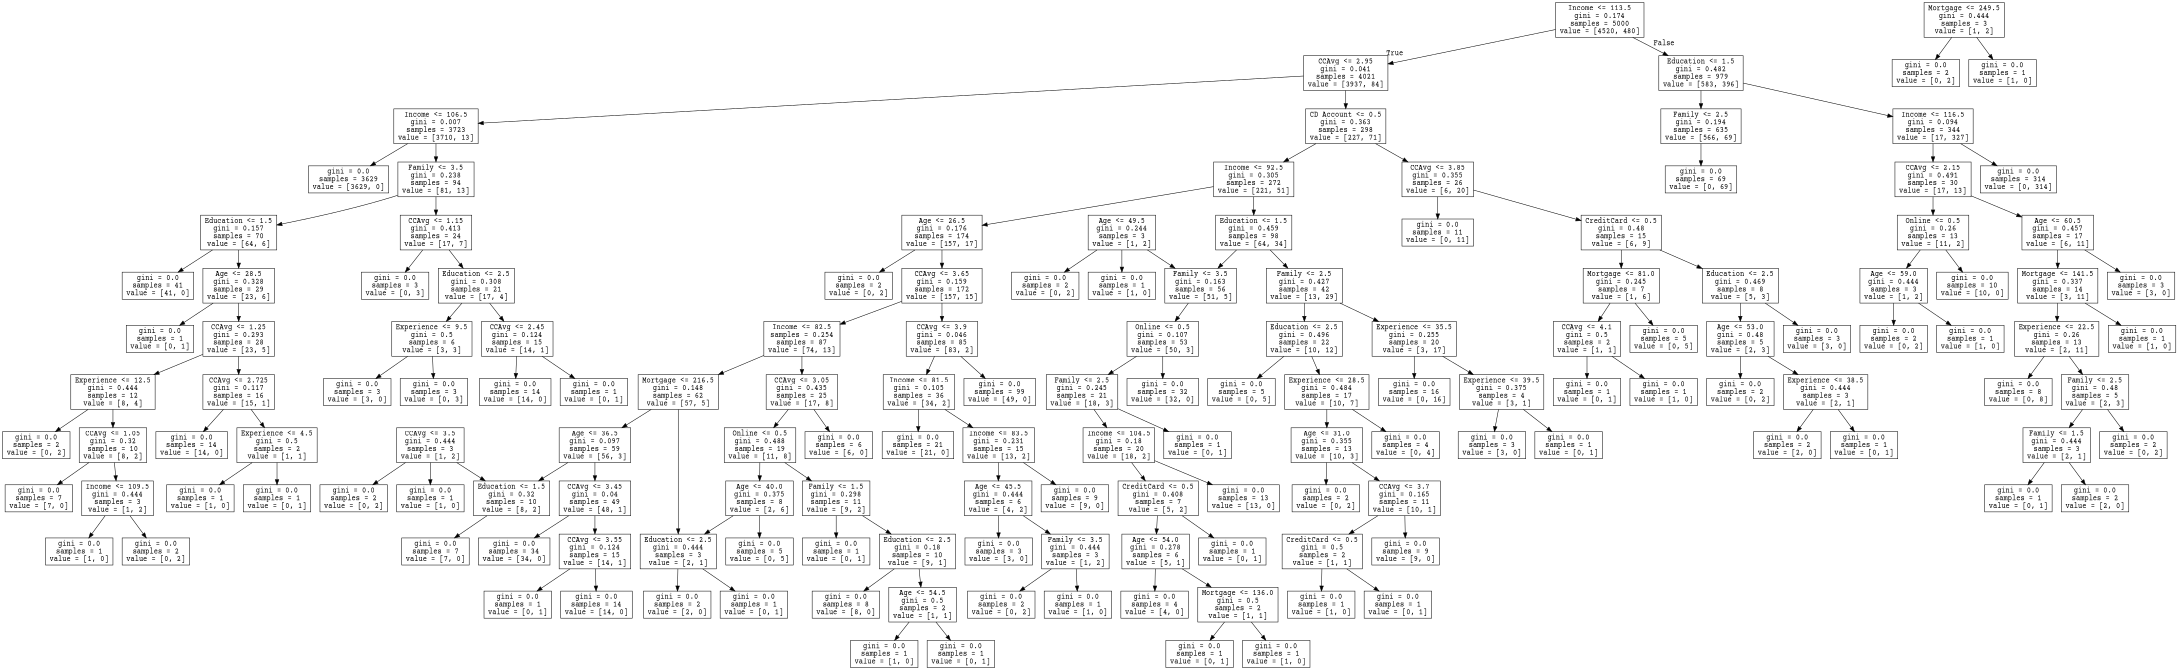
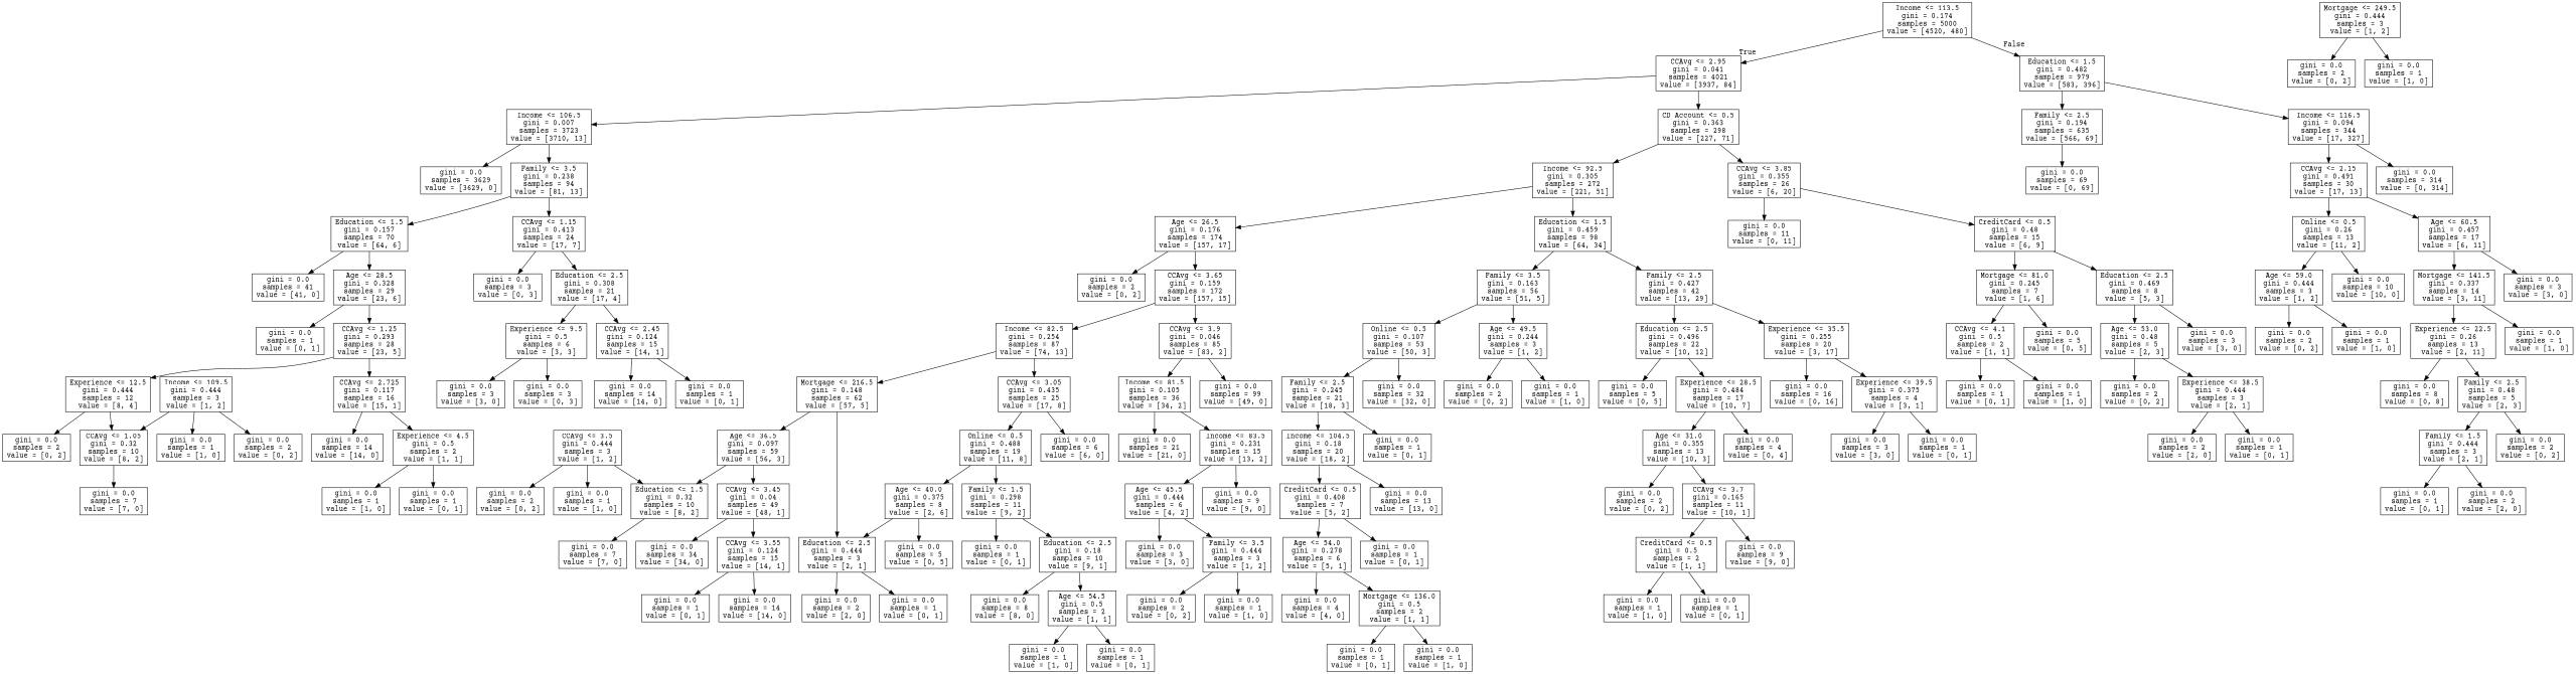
  digraph {
    fontname="Courier Prime"
    node [fontname="Courier Prime" shape=box]
    edge [fontname="Courier Prime"]
    n1 [label="Income <= 113.5\ngini = 0.174\nsamples = 5000\nvalue = [4520, 480]"]
    n2 [label="CCAvg <= 2.95\ngini = 0.041\nsamples = 4021\nvalue = [3937, 84]"]
    n3 [label="Education <= 1.5\ngini = 0.482\nsamples = 979\nvalue = [583, 396]"]
    n4 [label="Income <= 106.5\ngini = 0.007\nsamples = 3723\nvalue = [3710, 13]"]
    n5 [label="CD Account <= 0.5\ngini = 0.363\nsamples = 298\nvalue = [227, 71]"]
    n6 [label="Family <= 2.5\ngini = 0.194\nsamples = 635\nvalue = [566, 69]"]
    n7 [label="Income <= 116.5\ngini = 0.094\nsamples = 344\nvalue = [17, 327]"]
    n8 [label="gini = 0.0\nsamples = 3629\nvalue = [3629, 0]"]
    n9 [label="Family <= 3.5\ngini = 0.238\nsamples = 94\nvalue = [81, 13]"]
    n10 [label="Income <= 92.5\ngini = 0.305\nsamples = 272\nvalue = [221, 51]"]
    n11 [label="CCAvg <= 3.85\ngini = 0.355\nsamples = 26\nvalue = [6, 20]"]
    n12 [label="Education <= 1.5\ngini = 0.157\nsamples = 70\nvalue = [64, 6]"]
    n13 [label="CCAvg <= 1.15\ngini = 0.413\nsamples = 24\nvalue = [17, 7]"]
    n14 [label="gini = 0.0\nsamples = 41\nvalue = [41, 0]"]
    n15 [label="Age <= 28.5\ngini = 0.328\nsamples = 29\nvalue = [23, 6]"]
    n16 [label="gini = 0.0\nsamples = 3\nvalue = [0, 3]"]
    n17 [label="Education <= 2.5\ngini = 0.308\nsamples = 21\nvalue = [17, 4]"]
    n18 [label="gini = 0.0\nsamples = 1\nvalue = [0, 1]"]
    n19 [label="CCAvg <= 1.25\ngini = 0.293\nsamples = 28\nvalue = [23, 5]"]
    n20 [label="Experience <= 12.5\ngini = 0.444\nsamples = 12\nvalue = [8, 4]"]
    n21 [label="CCAvg <= 2.725\ngini = 0.117\nsamples = 16\nvalue = [15, 1]"]
    n22 [label="gini = 0.0\nsamples = 2\nvalue = [0, 2]"]
    n23 [label="CCAvg <= 1.05\ngini = 0.32\nsamples = 10\nvalue = [8, 2]"]
    n24 [label="gini = 0.0\nsamples = 14\nvalue = [14, 0]"]
    n25 [label="Experience <= 4.5\ngini = 0.5\nsamples = 2\nvalue = [1, 1]"]
    n26 [label="gini = 0.0\nsamples = 7\nvalue = [7, 0]"]
    n27 [label="Income <= 109.5\ngini = 0.444\nsamples = 3\nvalue = [1, 2]"]
    n28 [label="gini = 0.0\nsamples = 1\nvalue = [1, 0]"]
    n29 [label="gini = 0.0\nsamples = 2\nvalue = [0, 2]"]
    n30 [label="gini = 0.0\nsamples = 1\nvalue = [1, 0]"]
    n31 [label="gini = 0.0\nsamples = 1\nvalue = [0, 1]"]
    n32 [label="Experience <= 9.5\ngini = 0.5\nsamples = 6\nvalue = [3, 3]"]
    n33 [label="CCAvg <= 2.45\ngini = 0.124\nsamples = 15\nvalue = [14, 1]"]
    n34 [label="gini = 0.0\nsamples = 3\nvalue = [3, 0]"]
    n35 [label="gini = 0.0\nsamples = 3\nvalue = [0, 3]"]
    n36 [label="gini = 0.0\nsamples = 14\nvalue = [14, 0]"]
    n37 [label="gini = 0.0\nsamples = 1\nvalue = [0, 1]"]
    n38 [label="Age <= 26.5\ngini = 0.176\nsamples = 174\nvalue = [157, 17]"]
    n39 [label="Education <= 1.5\ngini = 0.459\nsamples = 98\nvalue = [64, 34]"]
    n40 [label="gini = 0.0\nsamples = 11\nvalue = [0, 11]"]
    n41 [label="CreditCard <= 0.5\ngini = 0.48\nsamples = 15\nvalue = [6, 9]"]
    n42 [label="gini = 0.0\nsamples = 2\nvalue = [0, 2]"]
    n43 [label="CCAvg <= 3.65\ngini = 0.159\nsamples = 172\nvalue = [157, 15]"]
    n44 [label="Family <= 3.5\ngini = 0.163\nsamples = 56\nvalue = [51, 5]"]
    n45 [label="Family <= 2.5\ngini = 0.427\nsamples = 42\nvalue = [13, 29]"]
-   n46 [label="Income <= 82.5\nsamples = 0.254\nsamples = 87\nvalue = [74, 13]"]
+   n46 [label="Income <= 82.5\ngini = 0.254\nsamples = 87\nvalue = [74, 13]"]
    n47 [label="CCAvg <= 3.9\ngini = 0.046\nsamples = 85\nvalue = [83, 2]"]
    n48 [label="Mortgage <= 216.5\ngini = 0.148\nsamples = 62\nvalue = [57, 5]"]
    n49 [label="CCAvg <= 3.05\ngini = 0.435\nsamples = 25\nvalue = [17, 8]"]
    n50 [label="Income <= 81.5\ngini = 0.105\nsamples = 36\nvalue = [34, 2]"]
    n51 [label="gini = 0.0\nsamples = 99\nvalue = [49, 0]"]
    n52 [label="Age <= 36.5\ngini = 0.097\nsamples = 59\nvalue = [56, 3]"]
    n53 [label="Education <= 2.5\ngini = 0.444\nsamples = 3\nvalue = [2, 1]"]
    n54 [label="gini = 0.0\nsamples = 6\nvalue = [6, 0]"]
    n55 [label="Online <= 0.5\ngini = 0.488\nsamples = 19\nvalue = [11, 8]"]
    n56 [label="Education <= 1.5\ngini = 0.32\nsamples = 10\nvalue = [8, 2]"]
    n57 [label="CCAvg <= 3.45\ngini = 0.04\nsamples = 49\nvalue = [48, 1]"]
    n58 [label="Mortgage <= 249.5\ngini = 0.444\nsamples = 3\nvalue = [1, 2]"]
    n59 [label="gini = 0.0\nsamples = 2\nvalue = [0, 2]"]
    n60 [label="gini = 0.0\nsamples = 1\nvalue = [1, 0]"]
    n61 [label="gini = 0.0\nsamples = 7\nvalue = [7, 0]"]
    n62 [label="gini = 0.0\nsamples = 34\nvalue = [34, 0]"]
    n63 [label="CCAvg <= 3.55\ngini = 0.124\nsamples = 15\nvalue = [14, 1]"]
    n64 [label="CCAvg <= 3.5\ngini = 0.444\nsamples = 3\nvalue = [1, 2]"]
    n65 [label="gini = 0.0\nsamples = 2\nvalue = [0, 2]"]
    n66 [label="gini = 0.0\nsamples = 1\nvalue = [1, 0]"]
    n67 [label="gini = 0.0\nsamples = 1\nvalue = [0, 1]"]
    n68 [label="gini = 0.0\nsamples = 14\nvalue = [14, 0]"]
    n69 [label="Age <= 40.0\ngini = 0.375\nsamples = 8\nvalue = [2, 6]"]
    n70 [label="Family <= 1.5\ngini = 0.298\nsamples = 11\nvalue = [9, 2]"]
    n71 [label="gini = 0.0\nsamples = 5\nvalue = [0, 5]"]
    n72 [label="gini = 0.0\nsamples = 1\nvalue = [0, 1]"]
    n73 [label="Education <= 2.5\ngini = 0.18\nsamples = 10\nvalue = [9, 1]"]
    n74 [label="gini = 0.0\nsamples = 2\nvalue = [2, 0]"]
    n75 [label="gini = 0.0\nsamples = 1\nvalue = [0, 1]"]
    n76 [label="gini = 0.0\nsamples = 8\nvalue = [8, 0]"]
    n77 [label="Age <= 54.5\ngini = 0.5\nsamples = 2\nvalue = [1, 1]"]
    n78 [label="gini = 0.0\nsamples = 1\nvalue = [1, 0]"]
    n79 [label="gini = 0.0\nsamples = 1\nvalue = [0, 1]"]
    n80 [label="gini = 0.0\nsamples = 21\nvalue = [21, 0]"]
    n81 [label="Income <= 83.5\ngini = 0.231\nsamples = 15\nvalue = [13, 2]"]
    n82 [label="Age <= 45.5\ngini = 0.444\nsamples = 6\nvalue = [4, 2]"]
    n83 [label="gini = 0.0\nsamples = 9\nvalue = [9, 0]"]
    n84 [label="gini = 0.0\nsamples = 3\nvalue = [3, 0]"]
    n85 [label="Family <= 3.5\ngini = 0.444\nsamples = 3\nvalue = [1, 2]"]
    n86 [label="gini = 0.0\nsamples = 2\nvalue = [0, 2]"]
    n87 [label="gini = 0.0\nsamples = 1\nvalue = [1, 0]"]
    n88 [label="Online <= 0.5\ngini = 0.107\nsamples = 53\nvalue = [50, 3]"]
    n89 [label="Age <= 49.5\ngini = 0.244\nsamples = 3\nvalue = [1, 2]"]
    n90 [label="Education <= 2.5\ngini = 0.496\nsamples = 22\nvalue = [10, 12]"]
    n91 [label="Experience <= 35.5\ngini = 0.255\nsamples = 20\nvalue = [3, 17]"]
    n92 [label="Family <= 2.5\ngini = 0.245\nsamples = 21\nvalue = [18, 3]"]
    n93 [label="gini = 0.0\nsamples = 32\nvalue = [32, 0]"]
    n94 [label="gini = 0.0\nsamples = 2\nvalue = [0, 2]"]
    n95 [label="gini = 0.0\nsamples = 1\nvalue = [1, 0]"]
    n96 [label="Income <= 104.5\ngini = 0.18\nsamples = 20\nvalue = [18, 2]"]
    n97 [label="gini = 0.0\nsamples = 1\nvalue = [0, 1]"]
    n98 [label="CreditCard <= 0.5\ngini = 0.408\nsamples = 7\nvalue = [5, 2]"]
    n99 [label="gini = 0.0\nsamples = 13\nvalue = [13, 0]"]
    n100 [label="Age <= 54.0\ngini = 0.278\nsamples = 6\nvalue = [5, 1]"]
    n101 [label="gini = 0.0\nsamples = 1\nvalue = [0, 1]"]
    n102 [label="gini = 0.0\nsamples = 4\nvalue = [4, 0]"]
    n103 [label="Mortgage <= 136.0\ngini = 0.5\nsamples = 2\nvalue = [1, 1]"]
    n104 [label="gini = 0.0\nsamples = 1\nvalue = [0, 1]"]
    n105 [label="gini = 0.0\nsamples = 1\nvalue = [1, 0]"]
    n106 [label="gini = 0.0\nsamples = 5\nvalue = [0, 5]"]
    n107 [label="Experience <= 28.5\ngini = 0.484\nsamples = 17\nvalue = [10, 7]"]
    n108 [label="gini = 0.0\nsamples = 16\nvalue = [0, 16]"]
    n109 [label="Experience <= 39.5\ngini = 0.375\nsamples = 4\nvalue = [3, 1]"]
    n110 [label="Age <= 31.0\ngini = 0.355\nsamples = 13\nvalue = [10, 3]"]
    n111 [label="gini = 0.0\nsamples = 4\nvalue = [0, 4]"]
    n112 [label="gini = 0.0\nsamples = 2\nvalue = [0, 2]"]
    n113 [label="CCAvg <= 3.7\ngini = 0.165\nsamples = 11\nvalue = [10, 1]"]
    n114 [label="CreditCard <= 0.5\ngini = 0.5\nsamples = 2\nvalue = [1, 1]"]
    n115 [label="gini = 0.0\nsamples = 9\nvalue = [9, 0]"]
    n116 [label="gini = 0.0\nsamples = 1\nvalue = [1, 0]"]
    n117 [label="gini = 0.0\nsamples = 1\nvalue = [0, 1]"]
    n118 [label="gini = 0.0\nsamples = 3\nvalue = [3, 0]"]
    n119 [label="gini = 0.0\nsamples = 1\nvalue = [0, 1]"]
    n120 [label="Mortgage <= 81.0\ngini = 0.245\nsamples = 7\nvalue = [1, 6]"]
    n121 [label="Education <= 2.5\ngini = 0.469\nsamples = 8\nvalue = [5, 3]"]
    n122 [label="CCAvg <= 4.1\ngini = 0.5\nsamples = 2\nvalue = [1, 1]"]
    n123 [label="gini = 0.0\nsamples = 5\nvalue = [0, 5]"]
    n124 [label="Age <= 53.0\ngini = 0.48\nsamples = 5\nvalue = [2, 3]"]
    n125 [label="gini = 0.0\nsamples = 3\nvalue = [3, 0]"]
    n126 [label="gini = 0.0\nsamples = 1\nvalue = [0, 1]"]
    n127 [label="gini = 0.0\nsamples = 1\nvalue = [1, 0]"]
    n128 [label="gini = 0.0\nsamples = 2\nvalue = [0, 2]"]
    n129 [label="Experience <= 38.5\ngini = 0.444\nsamples = 3\nvalue = [2, 1]"]
    n130 [label="gini = 0.0\nsamples = 2\nvalue = [2, 0]"]
    n131 [label="gini = 0.0\nsamples = 1\nvalue = [0, 1]"]
    n132 [label="gini = 0.0\nsamples = 69\nvalue = [0, 69]"]
    n133 [label="CCAvg <= 2.15\ngini = 0.491\nsamples = 30\nvalue = [17, 13]"]
    n134 [label="gini = 0.0\nsamples = 314\nvalue = [0, 314]"]
    n135 [label="Online <= 0.5\ngini = 0.26\nsamples = 13\nvalue = [11, 2]"]
    n136 [label="Age <= 60.5\ngini = 0.457\nsamples = 17\nvalue = [6, 11]"]
    n137 [label="Age <= 59.0\ngini = 0.444\nsamples = 3\nvalue = [1, 2]"]
    n138 [label="gini = 0.0\nsamples = 10\nvalue = [10, 0]"]
    n139 [label="Mortgage <= 141.5\ngini = 0.337\nsamples = 14\nvalue = [3, 11]"]
    n140 [label="gini = 0.0\nsamples = 3\nvalue = [3, 0]"]
    n141 [label="gini = 0.0\nsamples = 2\nvalue = [0, 2]"]
    n142 [label="gini = 0.0\nsamples = 1\nvalue = [1, 0]"]
    n143 [label="Experience <= 22.5\ngini = 0.26\nsamples = 13\nvalue = [2, 11]"]
    n144 [label="gini = 0.0\nsamples = 1\nvalue = [1, 0]"]
    n145 [label="gini = 0.0\nsamples = 8\nvalue = [0, 8]"]
    n146 [label="Family <= 2.5\ngini = 0.48\nsamples = 5\nvalue = [2, 3]"]
    n147 [label="Family <= 1.5\ngini = 0.444\nsamples = 3\nvalue = [2, 1]"]
    n148 [label="gini = 0.0\nsamples = 2\nvalue = [0, 2]"]
    n149 [label="gini = 0.0\nsamples = 1\nvalue = [0, 1]"]
    n150 [label="gini = 0.0\nsamples = 2\nvalue = [2, 0]"]
    n1 -> n2 [headlabel=True labelangle=45 labeldistance=2.5]
    n1 -> n3 [headlabel=False labelangle=-45 labeldistance=2.5]
    n2 -> n4
    n2 -> n5
    n3 -> n6
    n3 -> n7
    n4 -> n8
    n4 -> n9
    n5 -> n10
    n5 -> n11
    n6 -> n132
    n7 -> n133
    n7 -> n134
    n9 -> n12
    n9 -> n13
    n10 -> n38
    n10 -> n39
    n11 -> n40
    n11 -> n41
    n12 -> n14
    n12 -> n15
    n13 -> n16
    n13 -> n17
    n15 -> n18
    n15 -> n19
    n17 -> n32
    n17 -> n33
    n19 -> n20
    n19 -> n21
    n20 -> n22
    n20 -> n23
    n21 -> n24
    n21 -> n25
    n23 -> n26
-   n23 -> n27
+   n27 -> n23
    n25 -> n30
    n25 -> n31
    n27 -> n28
    n27 -> n29
    n32 -> n34
    n32 -> n35
    n33 -> n36
    n33 -> n37
    n38 -> n42
    n38 -> n43
    n39 -> n44
    n39 -> n45
    n41 -> n120
    n41 -> n121
    n43 -> n46
    n43 -> n47
    n44 -> n88
-   n89 -> n44
+   n44 -> n89
    n45 -> n90
    n45 -> n91
    n46 -> n48
    n46 -> n49
    n47 -> n50
    n47 -> n51
    n48 -> n52
    n48 -> n53
    n49 -> n54
    n49 -> n55
    n50 -> n80
    n50 -> n81
    n52 -> n56
    n52 -> n57
    n53 -> n74
    n53 -> n75
    n55 -> n69
    n55 -> n70
    n56 -> n61
    n57 -> n62
    n57 -> n63
    n58 -> n59
    n58 -> n60
    n63 -> n67
    n63 -> n68
    n64 -> n56
    n64 -> n65
    n64 -> n66
    n69 -> n53
    n69 -> n71
    n70 -> n72
    n70 -> n73
    n73 -> n76
    n73 -> n77
    n77 -> n78
    n77 -> n79
    n81 -> n82
    n81 -> n83
    n82 -> n84
    n82 -> n85
    n85 -> n86
    n85 -> n87
    n88 -> n92
    n88 -> n93
    n89 -> n94
    n89 -> n95
    n90 -> n106
    n90 -> n107
    n91 -> n108
    n91 -> n109
    n92 -> n96
    n92 -> n97
    n96 -> n98
    n96 -> n99
    n98 -> n100
    n98 -> n101
    n100 -> n102
    n100 -> n103
    n103 -> n104
    n103 -> n105
    n107 -> n110
    n107 -> n111
    n109 -> n118
    n109 -> n119
    n110 -> n112
    n110 -> n113
    n113 -> n114
    n113 -> n115
    n114 -> n116
    n114 -> n117
    n120 -> n122
    n120 -> n123
    n121 -> n124
    n121 -> n125
    n122 -> n126
    n122 -> n127
    n124 -> n128
    n124 -> n129
    n129 -> n130
    n129 -> n131
    n133 -> n135
    n133 -> n136
    n135 -> n137
    n135 -> n138
    n136 -> n139
    n136 -> n140
    n137 -> n141
    n137 -> n142
    n139 -> n143
    n139 -> n144
    n143 -> n145
    n143 -> n146
    n146 -> n147
    n146 -> n148
    n147 -> n149
    n147 -> n150
  }
